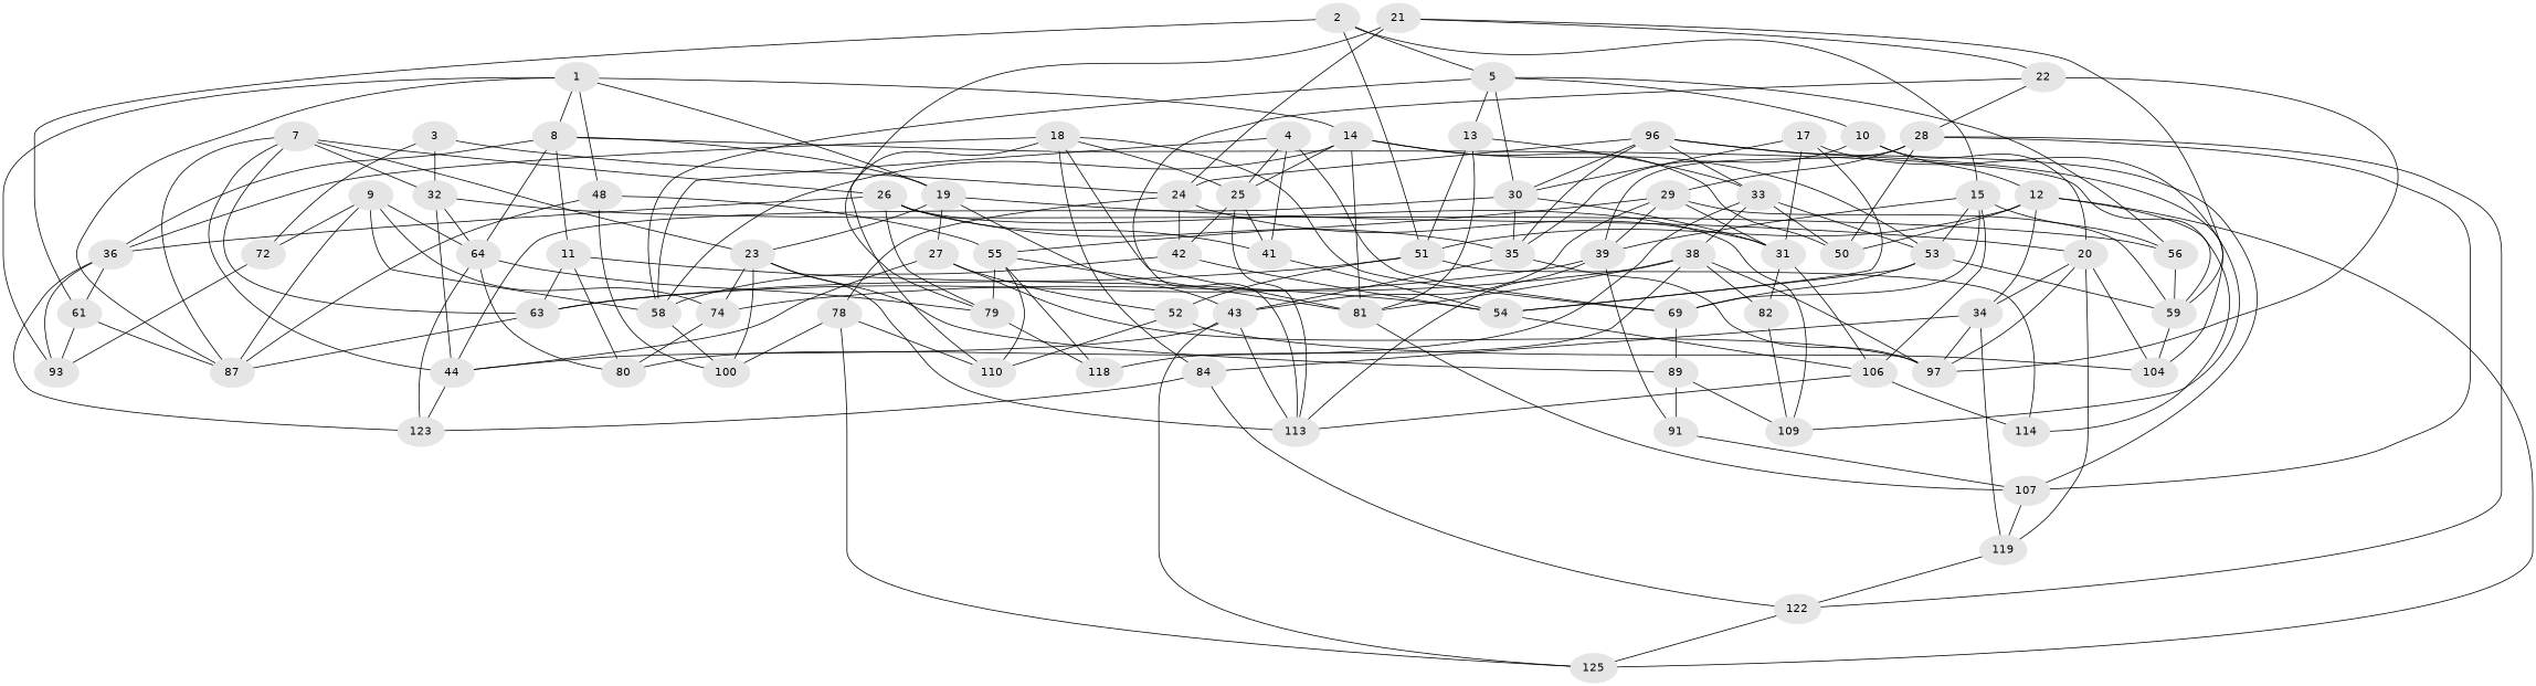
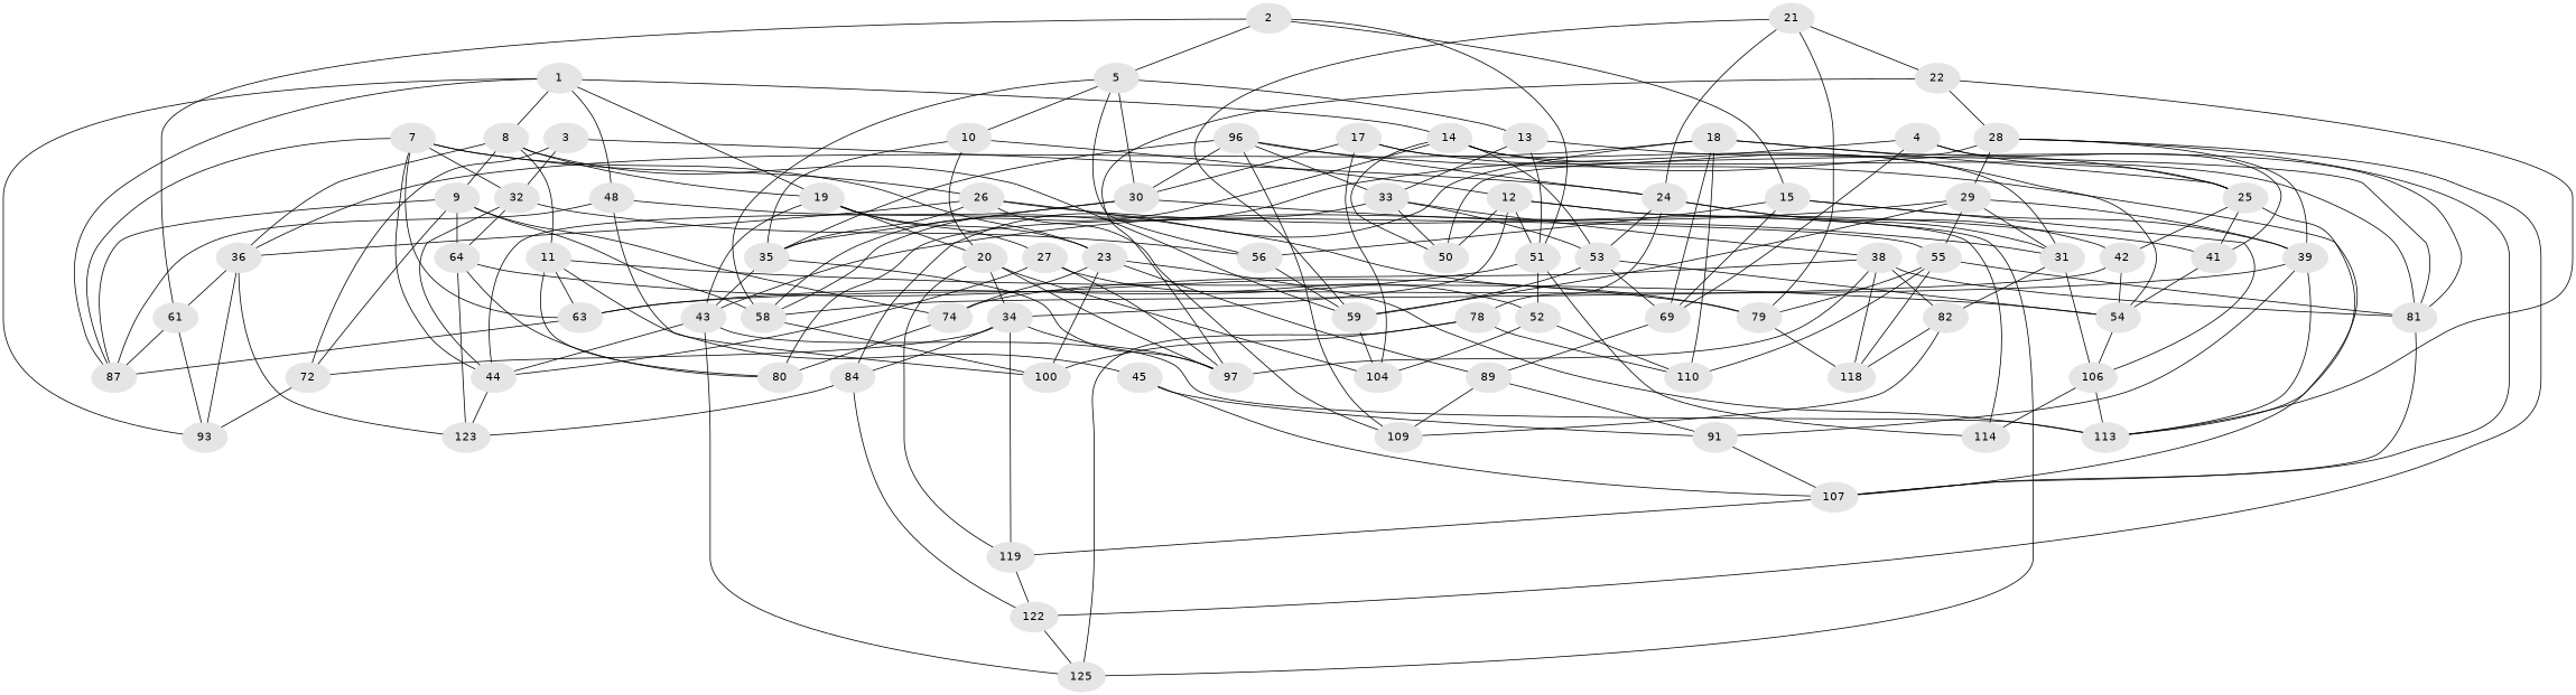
  graph {
    fontname="DejaVu Sans"
    node [color=gray90 fontname="DejaVu Sans" style=filled]
    edge [fontname="DejaVu Sans"]
    1 [super="+85"]
    8 [super="+57"]
    14 [super="+67"]
    19 [super="+73"]
    48
    87 [super="+99"]
    93
    9 [super="+65"]
    11 [super="+46"]
    36 [super="+126"]
    59 [super="+115"]
    25 [super="+103"]
    58 [super="+105"]
    50
    81 [super="+117"]
    53 [super="+68"]
    23 [super="+60"]
    20 [super="+75"]
    27
    43 [super="+96"]
    100
    55 [super="+95"]
    5 [super="+6"]
    10
    13
    30 [super="+88"]
    56
    2
    15 [super="+108"]
    51 [super="+90"]
    61
    39 [super="+94"]
    69
    106 [super="+111"]
    63 [super="+77"]
    114
    52
    24 [super="+76"]
    31 [super="+37"]
    42
    78
    3
    32 [super="+40"]
    72
    44 [super="+98"]
    64
    107 [super="+124"]
+   45
    91
    41
    113 [super="+121"]
    4
    54 [super="+120"]
    79 [super="+116"]
    118
    12 [super="+92"]
    35 [super="+83"]
    33 [super="+49"]
    7 [super="+62"]
    26 [super="+71"]
    74
    89
    109
    123
    80
    104
    34 [super="+112"]
    125
    97 [super="+101"]
    119
    84
    38 [super="+47"]
    n73 [label=96 super="+70"]
    17
    82
    18 [super="+66"]
    110
    122
    21
    22
    28 [super="+86"]
    29 [super="+102"]
    1 -- 8
    1 -- 14
    1 -- 19
    1 -- 48
    1 -- 87
    1 -- 93
    8 -- 19
-   8 -- 64
+   8 -- 9
    8 -- 11
    8 -- 36
    8 -- 59
    14 -- 25
    14 -- 58
    14 -- 50
    14 -- 81
    14 -- 53
    19 -- 23
    19 -- 20
    19 -- 27
    19 -- 43
    48 -- 87
    48 -- 100
    48 -- 55
    9 -- 87
    9 -- 58
    9 -- 72
    9 -- 64
    9 -- 74
    11 -- 63 [weight=2]
+   11 -- 45
    11 -- 54
    11 -- 80
    36 -- 93
    36 -- 61
    36 -- 123
    59 -- 104
    25 -- 42
    25 -- 41
    25 -- 113
    58 -- 100
    81 -- 107
    53 -- 59
    53 -- 69
    53 -- 54
    23 -- 100
    23 -- 113
    23 -- 74
    23 -- 89
    20 -- 104
    20 -- 34
    20 -- 97
    20 -- 119
    27 -- 52
    27 -- 44
    27 -- 97
    43 -- 44
    43 -- 113
    43 -- 125
    55 -- 81
    55 -- 79
    55 -- 118
    55 -- 110
    5 -- 58
    5 -- 10
    5 -- 13
    5 -- 30
    5 -- 56
    10 -- 20
    10 -- 12
    10 -- 35
    13 -- 81
    13 -- 51
    13 -- 33
    30 -- 31
    30 -- 44
    30 -- 35
    56 -- 59
    2 -- 5
    2 -- 15
    2 -- 51
    2 -- 61
-   15 -- 53
+   24 -- 53
    15 -- 56
    15 -- 39
    15 -- 69
    15 -- 106
    51 -- 63
    51 -- 114
    51 -- 52
    61 -- 87
    61 -- 93
    39 -- 63
    39 -- 91
    39 -- 113
    69 -- 89
    106 -- 114 [weight=2]
    106 -- 113
    63 -- 87
    52 -- 104
    52 -- 110
    24 -- 31
    24 -- 42
    24 -- 78
    31 -- 106
    31 -- 82
    42 -- 58
    42 -- 54
    78 -- 100
    78 -- 125
    78 -- 110
    3 -- 24
    3 -- 32
    3 -- 72
    32 -- 56
    32 -- 44
    32 -- 64
    72 -- 93
    44 -- 123
    64 -- 79
    64 -- 123
    64 -- 80
    107 -- 119
+   45 -- 107
+   45 -- 91
    91 -- 107
    41 -- 54
    4 -- 25
    4 -- 58
    4 -- 69
    4 -- 41
    54 -- 106
    79 -- 118
    12 -- 50
    12 -- 51
    12 -- 114
    12 -- 34
    12 -- 125
    35 -- 43
    35 -- 97
    33 -- 50
    33 -- 53
    33 -- 80
    33 -- 38
    7 -- 87
    7 -- 23
    7 -- 63
    7 -- 32
    7 -- 44
    7 -- 26
    26 -- 36
    26 -- 41
    26 -- 79
    26 -- 35
    26 -- 109
    74 -- 80
    89 -- 91
    89 -- 109
+   34 -- 72
    34 -- 97
    34 -- 119
    34 -- 84
    119 -- 122
    84 -- 123
    84 -- 122
    38 -- 81
    38 -- 118
    38 -- 74
    38 -- 97
    38 -- 82
    n73 -- 30
    n73 -- 24
    n73 -- 107
    n73 -- 35
    n73 -- 33
    n73 -- 109
    17 -- 30
    17 -- 31
    17 -- 54
    17 -- 104
+   82 -- 118
    82 -- 109
    18 -- 36
    18 -- 25
    18 -- 81
    18 -- 69
    18 -- 84
    18 -- 110
    122 -- 125
    21 -- 59
    21 -- 24
    21 -- 79
    21 -- 22
    22 -- 113
    22 -- 97
    22 -- 28
    28 -- 50
    28 -- 39
    28 -- 107
    28 -- 122
    28 -- 29
    29 -- 59
    29 -- 43
    29 -- 55
    29 -- 39
    29 -- 31
  }
